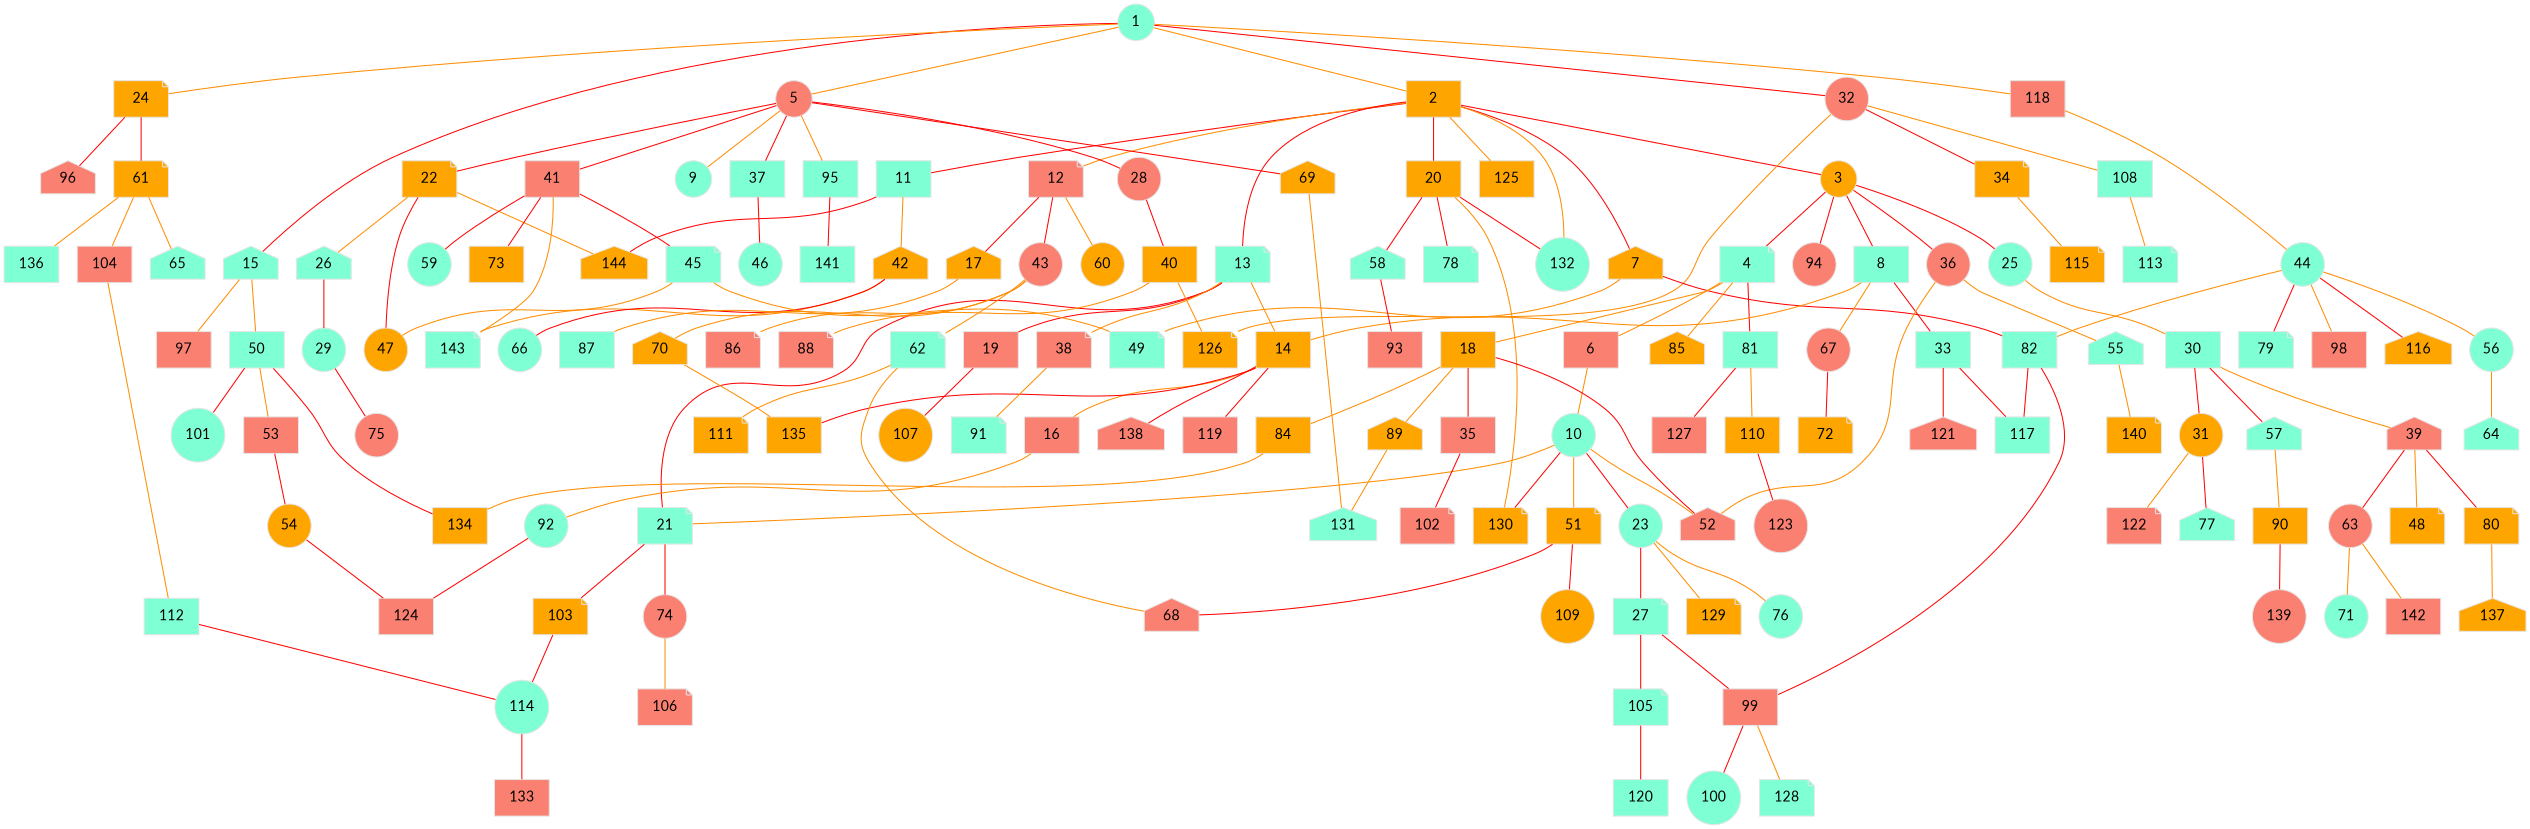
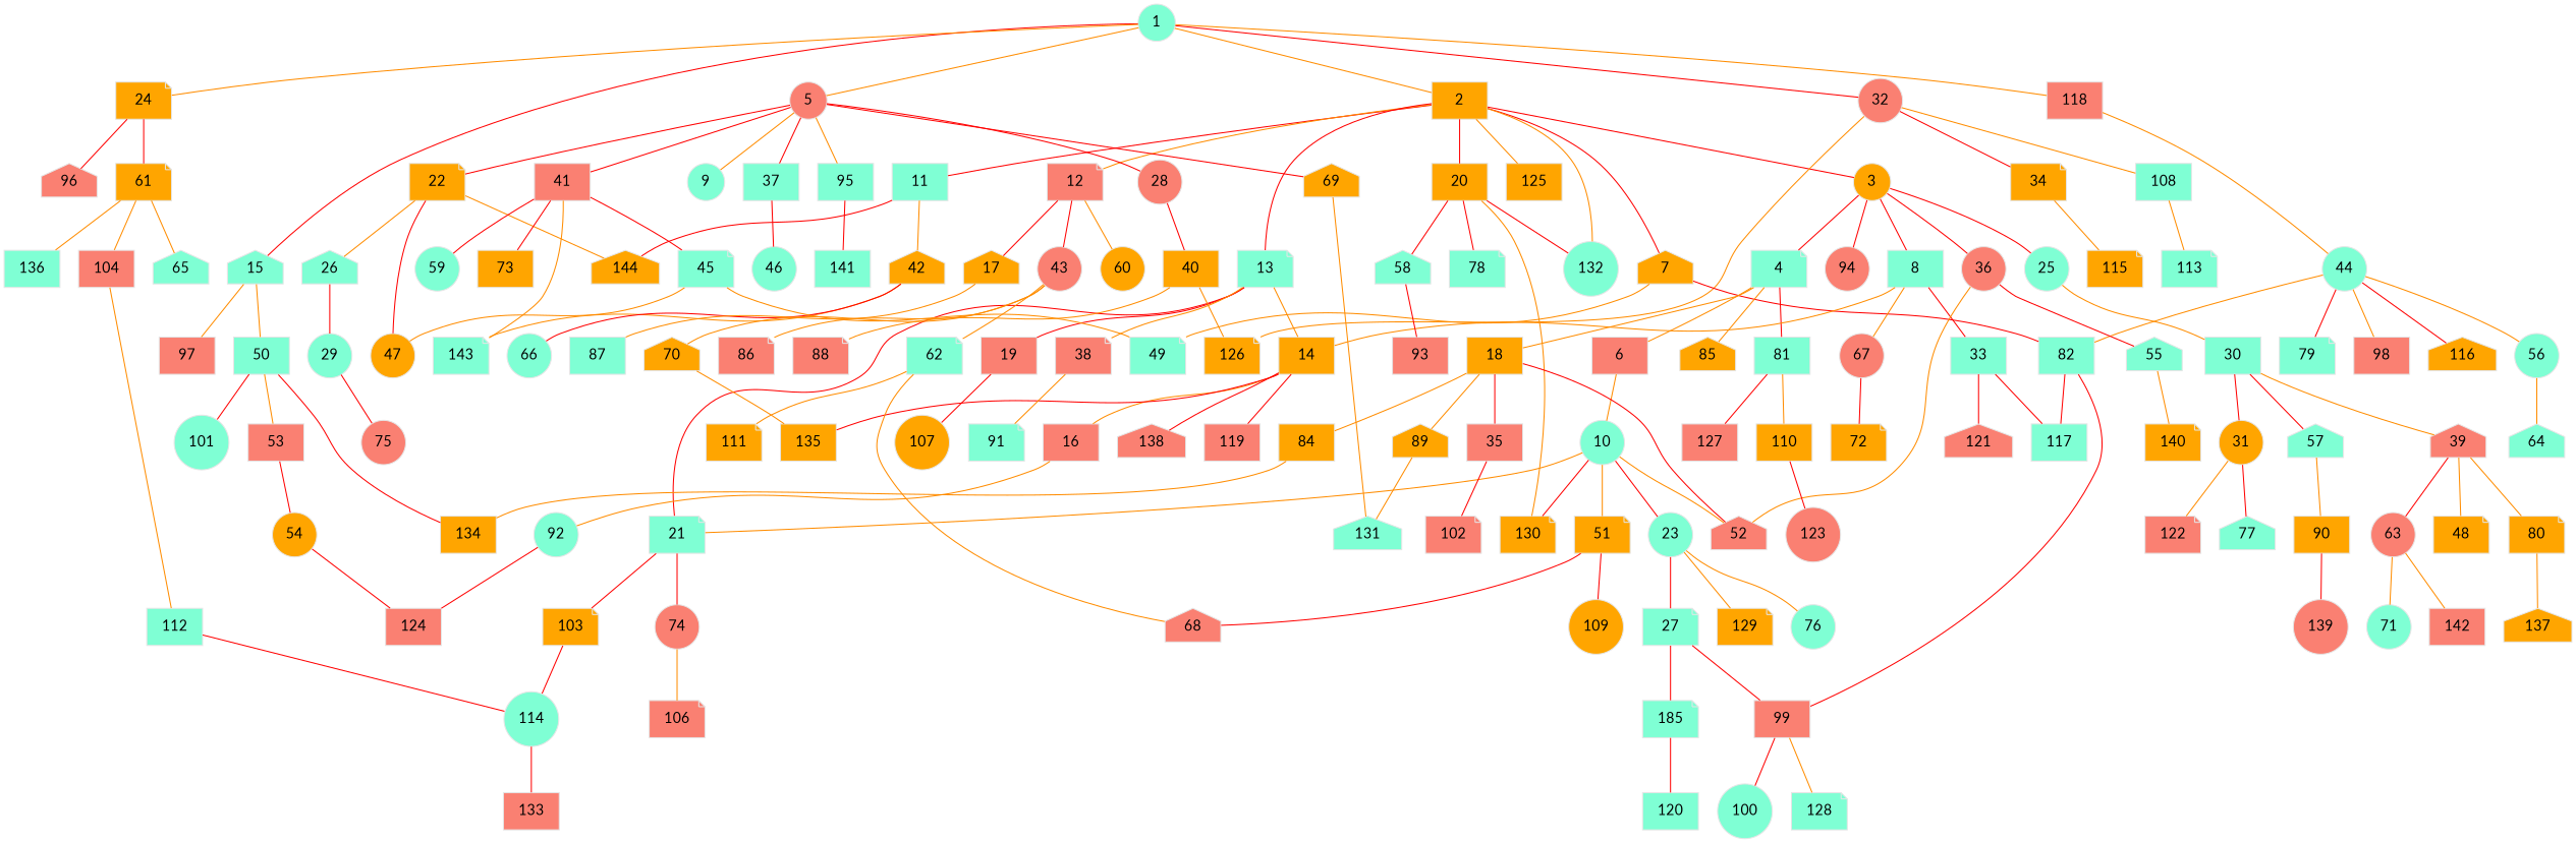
  graph {
    fontname=Lato
    node [color=gray90 fillcolor=aquamarine fontname=Lato shape=box style=filled]
    edge [color=red fontname=Lato]
    1 [shape=circle]
    2 [fillcolor=orange]
    5 [fillcolor=salmon shape=circle]
    15 [shape=house]
    24 [fillcolor=orange shape=note]
    32 [fillcolor=salmon shape=circle]
    118 [fillcolor=salmon]
    3 [fillcolor=orange shape=circle]
    7 [fillcolor=orange shape=house]
    11
    12 [fillcolor=salmon shape=note]
    13 [shape=note]
    20 [fillcolor=orange]
    125 [fillcolor=orange]
    132 [shape=circle]
    9 [shape=circle]
    22 [fillcolor=orange shape=note]
    28 [fillcolor=salmon shape=circle]
    37
    41 [fillcolor=salmon]
    69 [fillcolor=orange shape=house]
    95
    50
    97 [fillcolor=salmon]
    61 [fillcolor=orange shape=note]
    96 [fillcolor=salmon shape=house]
    34 [fillcolor=orange shape=note]
    108
    126 [fillcolor=orange shape=note]
    44 [shape=circle]
    4 [shape=note]
    8
    25 [shape=circle]
    36 [fillcolor=salmon shape=circle]
    94 [fillcolor=salmon shape=circle]
    49 [shape=note]
    82
    42 [fillcolor=orange shape=house]
    144 [fillcolor=orange shape=house]
    17 [fillcolor=orange shape=house]
    43 [fillcolor=salmon shape=circle]
    60 [fillcolor=orange shape=circle]
    14 [fillcolor=orange]
    21 [shape=note]
    19 [fillcolor=salmon]
    38 [fillcolor=salmon shape=note]
    130 [fillcolor=orange shape=note]
    58 [shape=house]
    78 [shape=note]
    6 [fillcolor=salmon]
    18 [fillcolor=orange]
    81
    85 [fillcolor=orange shape=house]
    33
    67 [fillcolor=salmon shape=circle]
    30
    52 [fillcolor=salmon shape=house]
    55 [shape=house]
    10 [shape=circle]
    35 [fillcolor=salmon]
    84 [fillcolor=orange]
    89 [fillcolor=orange shape=house]
    110 [fillcolor=orange]
    127 [fillcolor=salmon]
    26 [shape=house]
    47 [fillcolor=orange shape=circle]
    40 [fillcolor=orange]
    46 [shape=circle]
    45 [shape=note]
    59 [shape=circle]
    73 [fillcolor=orange]
    143 [shape=note]
    131 [shape=house]
    141
    23 [shape=circle]
    51 [fillcolor=orange shape=note]
    99 [fillcolor=salmon]
    117
    16 [fillcolor=salmon]
    119 [fillcolor=salmon]
    135 [fillcolor=orange]
    138 [fillcolor=salmon shape=house]
    121 [fillcolor=salmon shape=house]
    72 [fillcolor=orange shape=note]
    74 [fillcolor=salmon shape=circle]
    103 [fillcolor=orange shape=note]
    27 [shape=note]
    76 [shape=circle]
    129 [fillcolor=orange shape=note]
    68 [fillcolor=salmon shape=house]
    109 [fillcolor=orange shape=circle]
    66 [shape=circle]
    87
    62 [shape=note]
    70 [fillcolor=orange shape=house]
    86 [fillcolor=salmon shape=note]
    107 [fillcolor=orange shape=circle]
    91 [shape=note]
    92 [shape=circle]
    53 [fillcolor=salmon]
    101 [shape=circle]
    134 [fillcolor=orange]
    124 [fillcolor=salmon]
    102 [fillcolor=salmon shape=note]
    93 [fillcolor=salmon]
    106 [fillcolor=salmon shape=note]
    114 [shape=circle]
    29 [shape=circle]
-   105 [shape=note]
+   105 [shape=note label=185]
    56 [shape=circle]
    79 [shape=note]
    98 [fillcolor=salmon]
    116 [fillcolor=orange shape=house]
    65 [shape=house]
    104 [fillcolor=salmon]
    136
    31 [fillcolor=orange shape=circle]
    39 [fillcolor=salmon shape=house]
    57 [shape=house]
    75 [fillcolor=salmon shape=circle]
    100 [shape=circle]
    128 [shape=note]
    120
    88 [fillcolor=salmon shape=note]
    77 [shape=house]
    122 [fillcolor=salmon shape=note]
    48 [fillcolor=orange shape=note]
    63 [fillcolor=salmon shape=circle]
    80 [fillcolor=orange shape=note]
    90 [fillcolor=orange]
    115 [fillcolor=orange shape=note]
    113 [shape=note]
    140 [fillcolor=orange shape=note]
    71 [shape=circle]
    142 [fillcolor=salmon]
    137 [fillcolor=orange shape=house]
    111 [fillcolor=orange shape=note]
    64 [shape=house]
    54 [fillcolor=orange shape=circle]
    139 [fillcolor=salmon shape=circle]
    112
    123 [fillcolor=salmon shape=circle]
    133 [fillcolor=salmon]
    1 -- 2 [color=darkorange]
    1 -- 5 [color=darkorange]
    1 -- 15
    1 -- 24 [color=darkorange]
    1 -- 32
    1 -- 118 [color=darkorange]
    2 -- 3
    2 -- 7
    2 -- 11
    2 -- 12 [color=darkorange]
    2 -- 13
    2 -- 20
    2 -- 125 [color=darkorange]
    2 -- 132 [color=darkorange]
    5 -- 9 [color=darkorange]
    5 -- 22
    5 -- 28
    5 -- 37
    5 -- 41
    5 -- 69
    5 -- 95 [color=darkorange]
    15 -- 50 [color=darkorange]
    15 -- 97 [color=darkorange]
    24 -- 61
    24 -- 96
    32 -- 34
    32 -- 108 [color=darkorange]
    32 -- 126 [color=darkorange]
    118 -- 44 [color=darkorange]
    3 -- 4
    3 -- 8
    3 -- 25
    3 -- 36
    3 -- 94
    7 -- 49 [color=darkorange]
    7 -- 82
    11 -- 42 [color=darkorange]
    11 -- 144
    12 -- 17
    12 -- 43
    12 -- 60 [color=darkorange]
    13 -- 14 [color=darkorange]
    13 -- 21
    13 -- 19
    13 -- 38 [color=darkorange]
    20 -- 132
    20 -- 130 [color=darkorange]
    20 -- 58
    20 -- 78
    22 -- 144 [color=darkorange]
    22 -- 26 [color=darkorange]
    22 -- 47
    28 -- 40
    37 -- 46
    41 -- 45
    41 -- 59
    41 -- 73
    41 -- 143 [color=darkorange]
    69 -- 131 [color=darkorange]
    95 -- 141
    50 -- 53 [color=darkorange]
    50 -- 101
    50 -- 134
    61 -- 65 [color=darkorange]
    61 -- 104 [color=darkorange]
    61 -- 136 [color=darkorange]
    34 -- 115 [color=darkorange]
    108 -- 113 [color=darkorange]
    44 -- 82 [color=darkorange]
    44 -- 56 [color=darkorange]
    44 -- 79
    44 -- 98 [color=darkorange]
    44 -- 116
    4 -- 6 [color=darkorange]
    4 -- 18 [color=darkorange]
    4 -- 81
    4 -- 85 [color=darkorange]
    8 -- 14 [color=darkorange]
    8 -- 33
    8 -- 67 [color=darkorange]
    25 -- 30 [color=darkorange]
    36 -- 52 [color=darkorange]
-   36 -- 55 [color=darkorange]
+   36 -- 55
    82 -- 99
    82 -- 117
    42 -- 143 [color=darkorange]
    42 -- 66
    17 -- 87 [color=darkorange]
    43 -- 62 [color=darkorange]
    43 -- 70 [color=darkorange]
    43 -- 86 [color=darkorange]
    14 -- 16 [color=darkorange]
    14 -- 119
    14 -- 135
    14 -- 138
    21 -- 74
    21 -- 103
    19 -- 107
    38 -- 91 [color=darkorange]
    58 -- 93
    6 -- 10 [color=darkorange]
    18 -- 52
    18 -- 35
    18 -- 84 [color=darkorange]
    18 -- 89 [color=darkorange]
    81 -- 110 [color=darkorange]
    81 -- 127
    33 -- 117
    33 -- 121
    67 -- 72
    30 -- 31
    30 -- 39 [color=darkorange]
    30 -- 57
    55 -- 140 [color=darkorange]
    10 -- 21 [color=darkorange]
    10 -- 130
    10 -- 52 [color=darkorange]
    10 -- 23
    10 -- 51 [color=darkorange]
    35 -- 102
    84 -- 134 [color=darkorange]
    89 -- 131 [color=darkorange]
    110 -- 123
    26 -- 29
    40 -- 126 [color=darkorange]
    40 -- 88 [color=darkorange]
    45 -- 49 [color=darkorange]
    45 -- 47 [color=darkorange]
    23 -- 27
    23 -- 76 [color=darkorange]
    23 -- 129 [color=darkorange]
    51 -- 68
    51 -- 109
    99 -- 100
    99 -- 128 [color=darkorange]
    16 -- 92 [color=darkorange]
    74 -- 106 [color=darkorange]
    103 -- 114
    27 -- 99
    27 -- 105
    62 -- 68 [color=darkorange]
    62 -- 111 [color=darkorange]
    70 -- 135 [color=darkorange]
    92 -- 124
    53 -- 54
    114 -- 133
    29 -- 75
    105 -- 120
    56 -- 64 [color=darkorange]
    104 -- 112 [color=darkorange]
    31 -- 77
    31 -- 122 [color=darkorange]
    39 -- 48 [color=darkorange]
    39 -- 63
-   39 -- 80
+   39 -- 80 [color=darkorange]
    57 -- 90 [color=darkorange]
    63 -- 71 [color=darkorange]
    63 -- 142 [color=darkorange]
    80 -- 137 [color=darkorange]
    90 -- 139
    54 -- 124
    112 -- 114
  }
